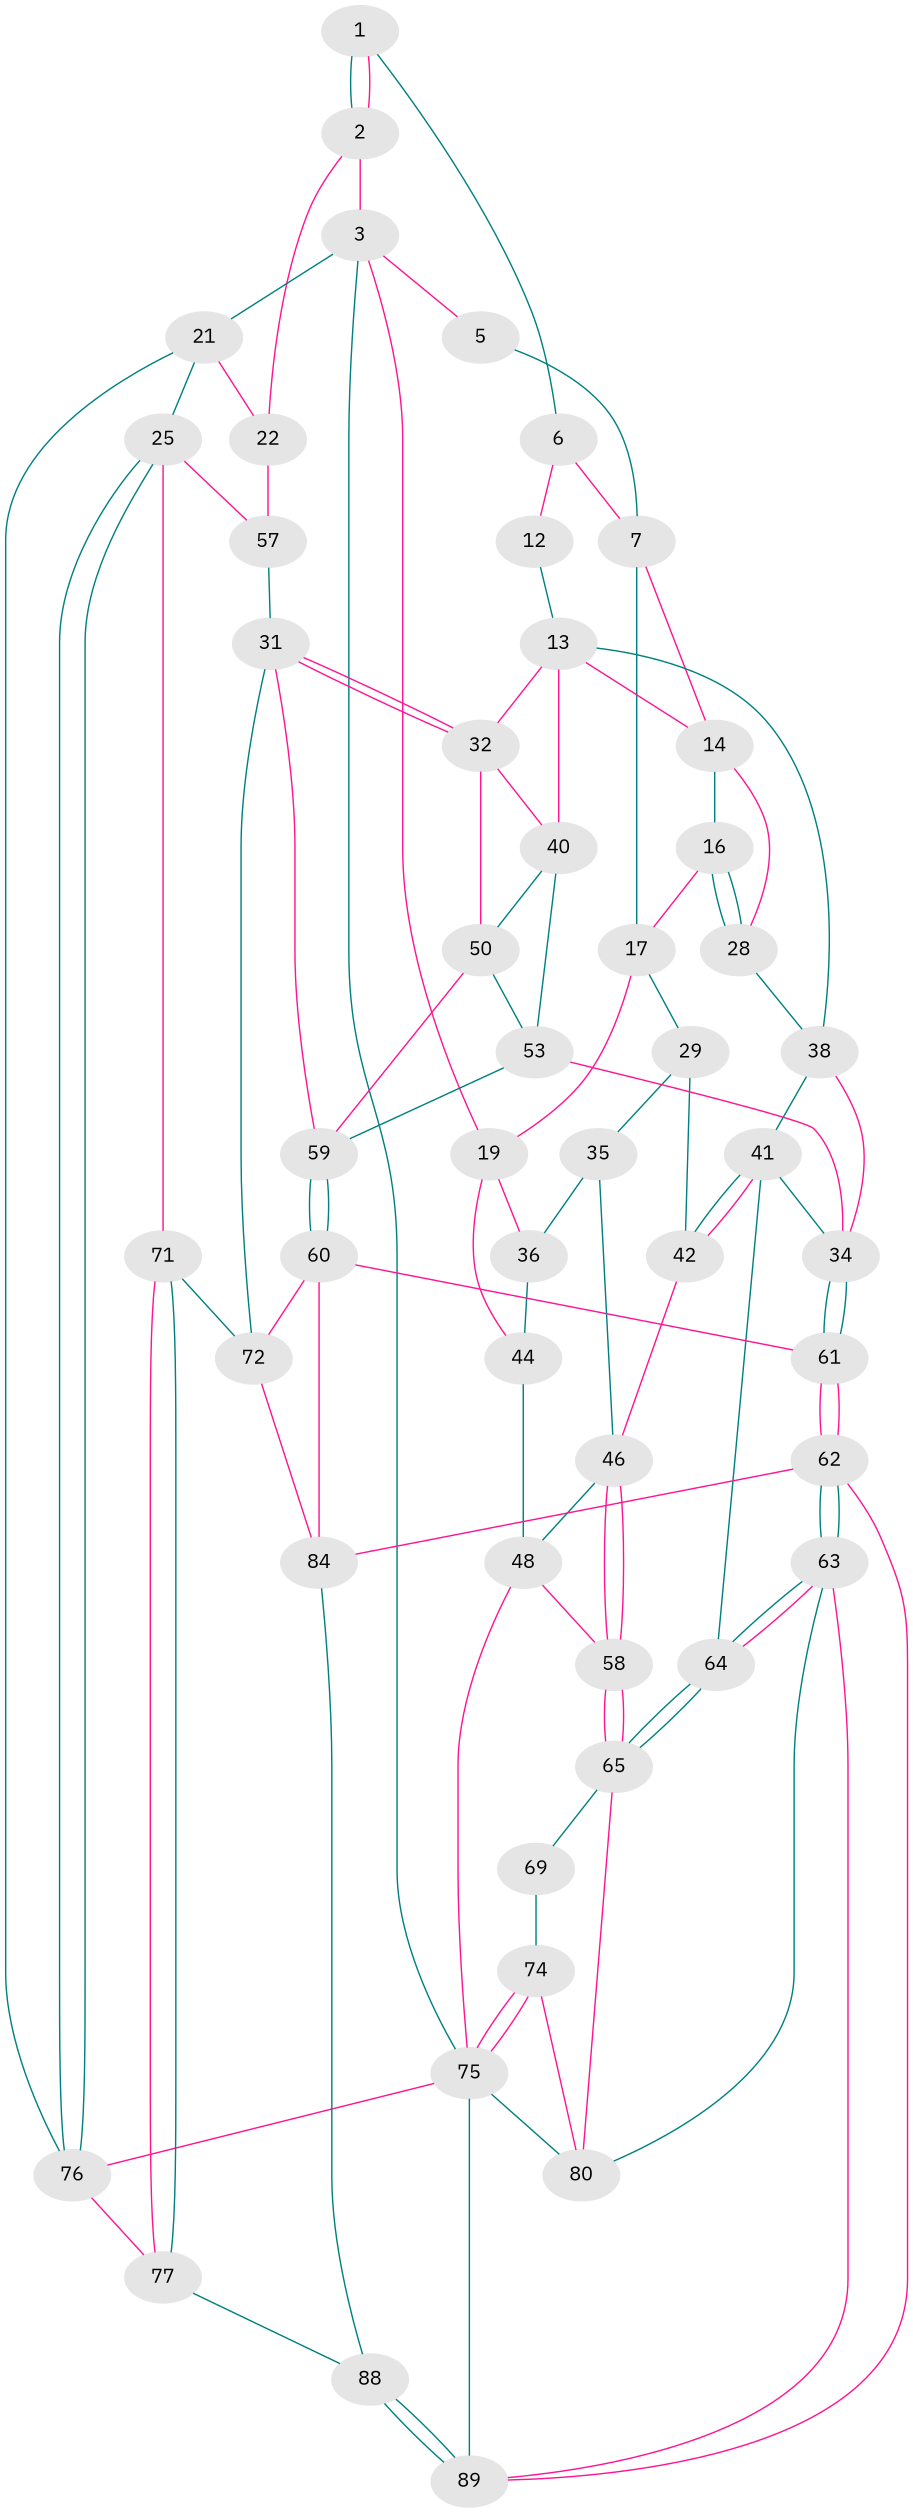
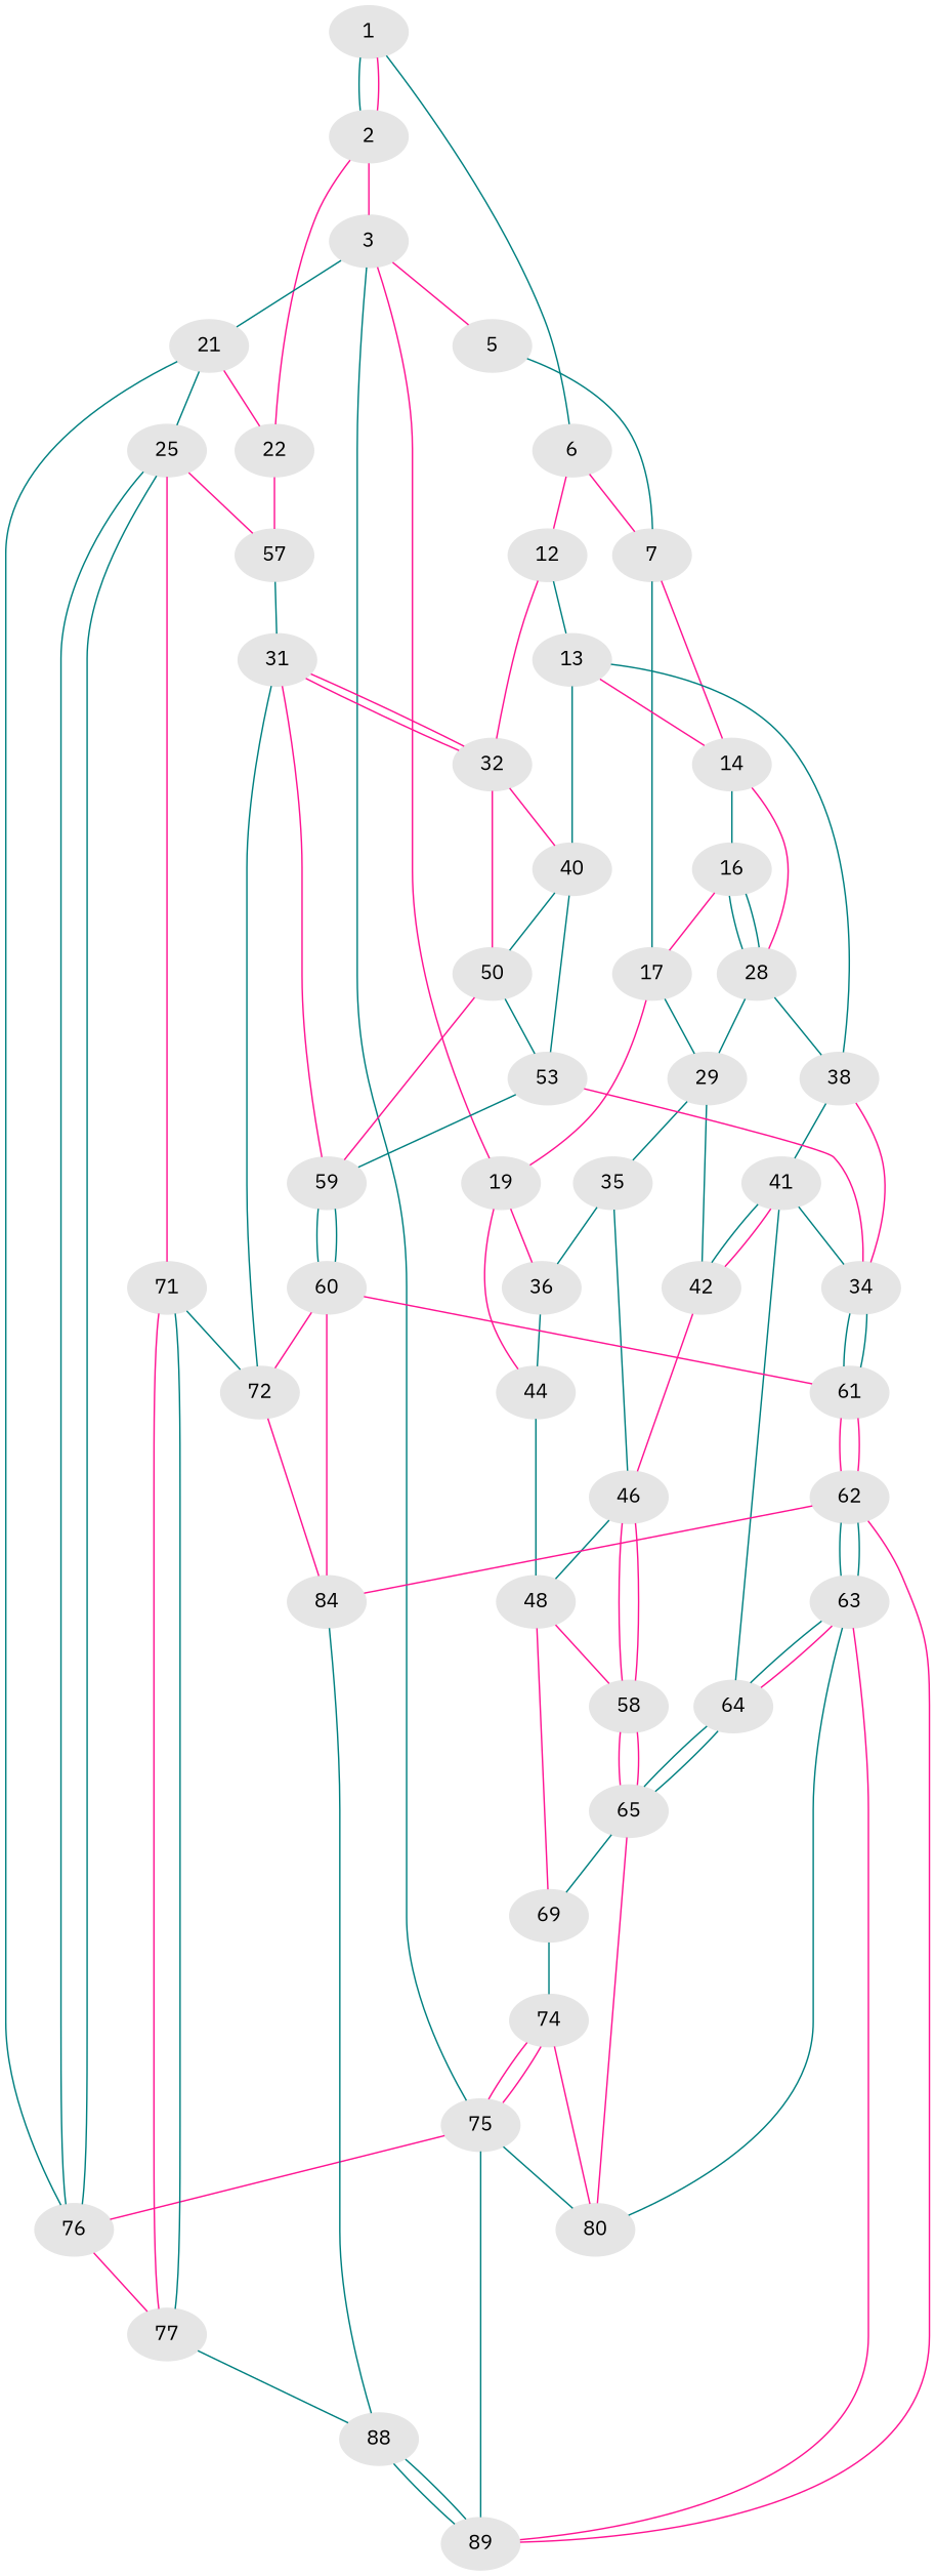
  graph {
    fontname="IBM Plex Sans"
    node [color=gray90 fontname="IBM Plex Sans" style=filled]
    edge [color=teal fontname="IBM Plex Sans"]
    2 [super="+11"]
    1
    6 [super="+9"]
    3 [super="+4"]
    22 [super="+23"]
    7 [super="+8"]
    12
    5
    19 [super="+20"]
    21 [super="+24"]
    75 [super="+91"]
    n12 [label=57]
    36 [super="+43"]
    44
    25 [super="+26"]
    76 [super="+78"]
    89 [super="+90"]
    80 [super="+81"]
    14 [super="+15"]
    17 [super="+18"]
    13 [super="+37"]
    32 [super="+33"]
    16
    28 [super="+30"]
    29 [super="+34"]
    38 [super="+39"]
    40 [super="+52"]
    50 [super="+51"]
    41 [super="+57"]
    n30 [label=34 super="+55"]
    53 [super="+56"]
    35 [super="+45"]
    42
    48 [super="+49"]
    71
    77 [super="+87"]
    31 [super="+67"]
    72 [super="+73"]
    59 [super="+66"]
    46 [super="+47"]
    60 [super="+83"]
    84 [super="+86"]
    58
    64
    61
    65 [super="+68"]
    69 [super="+70"]
    74 [super="+82"]
    62 [super="+85"]
    88
    63 [super="+79"]
    2 -- 3 [color=deeppink]
    2 -- 22 [color=deeppink]
    1 -- 2
    1 -- 2 [color=deeppink]
    1 -- 6
    6 -- 7 [color=deeppink]
    6 -- 12 [color=deeppink]
    3 -- 5 [color=deeppink]
    3 -- 19 [color=deeppink]
    3 -- 21 [weight=2]
    3 -- 75
    22 -- n12 [color=deeppink]
    7 -- 14 [color=deeppink]
    7 -- 17
    12 -- 13
-   13 -- 32 [color=deeppink]
+   12 -- 32 [color=deeppink]
    5 -- 7
    19 -- 36 [color=deeppink]
    19 -- 44 [color=deeppink]
    21 -- 22 [color=deeppink]
    21 -- 25
    21 -- 76
    75 -- 76 [color=deeppink]
    75 -- 89
    75 -- 80
    n12 -- 31
    36 -- 44
    44 -- 48
    25 -- n12 [color=deeppink]
    25 -- 76
    25 -- 76
    25 -- 71 [color=deeppink]
    76 -- 77 [color=deeppink weight=2]
    14 -- 16
    14 -- 28 [color=deeppink]
    17 -- 19 [color=deeppink]
    17 -- 29
    13 -- 14 [color=deeppink]
    13 -- 38
-   13 -- 40 [color=deeppink]
+   13 -- 40
    32 -- 40 [color=deeppink]
    32 -- 50 [color=deeppink]
    16 -- 17 [color=deeppink]
    16 -- 28
    16 -- 28
+   28 -- 29
    28 -- 38
    29 -- 35
    29 -- 42
    38 -- 41
    38 -- n30 [color=deeppink]
    40 -- 50
    40 -- 53
    50 -- 53
    50 -- 59 [color=deeppink]
    41 -- n30
    41 -- 42
    41 -- 42 [color=deeppink]
    41 -- 64
    n30 -- 61
    n30 -- 61
    53 -- n30 [color=deeppink]
    53 -- 59
    35 -- 36 [weight=2]
    35 -- 46
    42 -- 46 [color=deeppink]
    48 -- 58 [color=deeppink]
-   48 -- 75 [color=deeppink]
+   48 -- 69 [color=deeppink]
    71 -- 77 [color=deeppink]
    71 -- 77
    71 -- 72
    77 -- 88
    31 -- 32 [color=deeppink]
    31 -- 32 [color=deeppink]
    31 -- 72
    31 -- 59 [color=deeppink]
    72 -- 84 [color=deeppink]
    59 -- 60
    59 -- 60
    46 -- 48
    46 -- 58 [color=deeppink]
    46 -- 58 [color=deeppink]
    60 -- 72 [color=deeppink]
    60 -- 84 [color=deeppink]
    60 -- 61 [color=deeppink]
    84 -- 88
    58 -- 65 [color=deeppink]
    58 -- 65 [color=deeppink]
    64 -- 65
    64 -- 65
    61 -- 62 [color=deeppink]
    61 -- 62 [color=deeppink]
    65 -- 80 [color=deeppink]
    65 -- 69
    69 -- 74 [weight=2]
    74 -- 75 [color=deeppink]
    74 -- 75 [color=deeppink]
    74 -- 80 [color=deeppink]
    62 -- 89 [color=deeppink]
    62 -- 84 [color=deeppink]
    62 -- 63
    62 -- 63
    88 -- 89
    88 -- 89
    63 -- 89 [color=deeppink]
    63 -- 80
    63 -- 64
    63 -- 64 [color=deeppink]
  }
